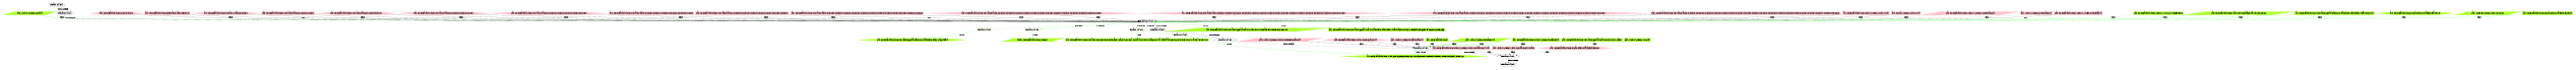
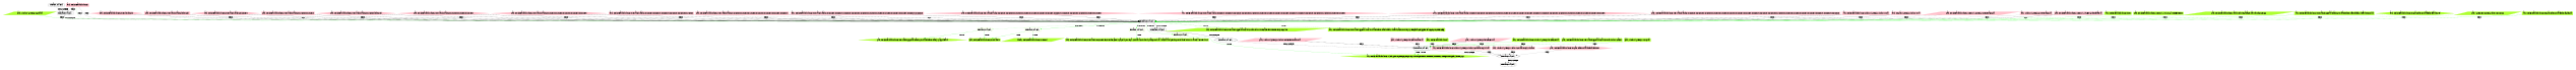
  digraph {
    rankdir=TB
    node [color=pink shape=note style=filled]
    edge [arrowhead=dot color=black style=solid]
    n1 [color=black label="exe_name: null cmd: " style=solid]
    n2 [color=greenyellow label="exe_name: null cmd: " shape=cylinder style=solid]
    n3 [color=greenyellow label="exe_name: null cmd: " style=solid]
    n4 [color=greenyellow label="exe_name: null cmd: " style=solid]
    n5 [color=greenyellow label="exe_name: null cmd: " shape=cylinder style=solid]
    n6 [color=black label="exe_name: null cmd: " shape=cylinder style=solid]
    n7 [color=greenyellow label="path: /Device/HarddiskVolume2/Users/admin/AppData/Local/Microsoft/Windows/INetCache/IE/TYZFOIKD/H23VOIGC.htm" shape=parallelogram]
    n8 [color=greenyellow label="path: /Device/HarddiskVolume2/Users/admin/AppData/Local/Mozilla/Firefox/Profiles/lxkehh21.default/cache2/entries/A731EB389F928E13AAFD7E406C8B60D8DBF2CE35"]
    n9 [color=greenyellow label="path: /Device/HarddiskVolume2/Users/admin/AppData/Roaming/Mozilla/Firefox/Profiles/j1y1apqs.default" shape=hexagon]
+   n10 [color=greenyellow label="path: /Device/HarddiskVolume2/Users/admin" shape=cylinder]
    n11 [color=greenyellow label="lxkehh: /Device/HarddiskVolume2/WINDOWS" shape=parallelogram]
    n12 [color=greenyellow label="path: /Device/HarddiskVolume2/Users/admin/Documents/Pictures/The game is played by moving a crosshair across the sky background via a trackball and pressing one of three buttons to launch a counte1.docx" shape=cylinder]
    n13 [color=greenyellow label="path: /Device/HarddiskVolume2/USERS/ADMIN/APPDATA/ROAMING/MOZILLA/FIREFOX/PROFILES/LXKEHH21.DEFAULT/PLACES.SQLITE-WAL" shape=hexagon]
    n14 [color=black label="exe_name: null cmd: " shape=hexagon style=solid]
    n15 [color=greenyellow label="path: /Windows/System32/cryptdll.dll" shape=parallelogram]
    n16 [color=black label="exe_name: null cmd: " shape=cylinder style=solid]
    n17 [color=black label="exe_name: null cmd: " shape=cylinder style=solid]
+   n18 [label="path: /Device/HarddiskVolume2"]
    n19 [label="path: /Device/HarddiskVolume2/Users/desktop.ini" shape=hexagon]
-   n20 [label="path: /Device/HarddiskVolume2/Firefox/admin/backup/desktop.ini"]
-   n21 [label="path: /Device/HarddiskVolume2/Users/across/backup/Documents" shape=hexagon]
+   n20 [label="path: /Device/HarddiskVolume2/Users/admin/backup/desktop.ini"]
+   n21 [label="path: /Device/HarddiskVolume2/Users/admin/backup/Documents" shape=hexagon]
    n22 [label="path: /Device/HarddiskVolume2/Users/admin/backup/Documents/Documents"]
    n23 [label="path: /Device/HarddiskVolume2/Users/admin/backup/Documents/desktop.ini" shape=hexagon]
    n24 [label="path: /Device/HarddiskVolume2/Users/admin/backup/Documents/Documents/Documents" shape=hexagon]
    n25 [label="path: /Device/HarddiskVolume2/Users/admin/backup/Documents/Documents/Documents/Documents/Documents" shape=hexagon]
    n26 [label="path: /Device/HarddiskVolume2/Users/admin/backup/Documents/Documents/Documents/Documents/Documents/Documents" shape=cylinder]
    n27 [label="path: /Device/HarddiskVolume2/Users/admin/backup/Documents/Documents/Documents/Documents/Documents/Documents/Documents"]
    n28 [label="path: /Device/HarddiskVolume2/Users/admin/backup/Documents/Documents/Documents/Documents/Documents/Documents/Documents/Documents/Documents/Documents/Documents/Documents" shape=cylinder]
    n29 [label="path: /Device/HarddiskVolume2/Users/admin/backup/Documents/Documents/Documents/Documents/Documents/Documents/Documents/Documents/Documents/Documents/Documents/Documents/Documents" shape=hexagon]
    n30 [label="path: /Device/HarddiskVolume2/Users/admin/backup/Documents/Documents/Documents/Documents/Documents/Documents/Documents/Documents/Documents/Documents/Documents/Documents/Documents/Documents/Documents/Documents" shape=hexagon]
    n31 [label="path: /Device/HarddiskVolume2/Users/admin/backup/Documents/Documents/Documents/Documents/Documents/Documents/Documents/Documents/Documents/Documents/Documents/Documents/Documents/Documents/Documents/Documents/Documents" shape=hexagon]
    n32 [label="path: /Device/HarddiskVolume2/Users/admin/backup/Documents/Documents/Documents/Documents/Documents/Documents/Documents/Documents/Documents/Documents/Documents/Documents/Documents/Documents/Documents/Documents/Documents/Documents/Documents" shape=cylinder]
    n33 [label="path: /Device/HarddiskVolume2/Windows/System32/Windows.UI.dll"]
    n34 [label="path: /Program/System32/Windows.UI.dll" shape=cylinder]
    n35 [label="path: /Device/HarddiskVolume2/WINDOWS/system32/coremessaging.dll" shape=parallelogram]
    n36 [label="path: /Windows/System32/CoreMessaging.dll"]
    n37 [label="path: /Device/HarddiskVolume2/WINDOWS/SYSTEM32/kernelbase.dll"]
    n38 [color=black label="exe_name: null cmd: " style=solid]
    n39 [color=black label="exe_name: null cmd: " shape=hexagon style=solid]
    n40 [color=black label="exe_name: null cmd: " shape=cylinder style=solid]
    n41 [label="path: /Windows/System32/Windows.Devices.Enumeration.dll" shape=parallelogram]
-   n42 [label="path: /Device/HarddiskVolume2/Windows/System32/biwinrt.dll" shape=hexagon]
    n43 [label="path: /Windows/System30/deviceassociation.dll"]
    n44 [color=greenyellow label="path: /Device/HarddiskVolume4"]
-   n46 [label="path: /Windows/System32/deviceaccess.dll" shape=parallelogram fillcolor=greenyellow]
+   n45 [color=greenyellow label="path: /Device/HarddiskVolume2/Users" shape=cylinder]
+   n46 [label="path: /Windows/System32/deviceaccess.dll" shape=parallelogram]
    n47 [color=greenyellow label="path: /Device/HarddiskVolume2/Windows/System32/deviceaccess.dll"]
    n48 [color=greenyellow label="path: /Device/HarddiskVolume2/Users/admin/AppData/Local/Microsoft/Windows/Caches"]
    n49 [label="path: /Device/HarddiskVolume2/Windows/System32/Windows.Cortana.ProxyStub.dll"]
    n50 [label="path: /Windows/System32/Windows.Cortana.ProxyStub.name" shape=cylinder]
    n51 [label="path: /Device/HarddiskVolume2/Program Files/mozilla/firefox/firefox.exe" shape=hexagon]
    n52 [color=greenyellow label="path: /Device/HarddiskVolume2/WINDOWS/SYSWOW64/UXTHEME.DLL" shape=cylinder]
    n53 [color=greenyellow label="path: /Device/HarddiskVolume2/salt/bin/Lib/site-packages/salt/utils/nb_popen.pyc" shape=parallelogram]
    n54 [color=greenyellow label="path: /Device/HarddiskVolume2/Users/admin/AppData/Roaming/Mozilla/Firefox/Profiles/lxkehh21.default/secmod.db"]
    n55 [color=greenyellow label="path: /Device/HarddiskVolume2/Program Files/mozilla/firefox/defaults/pref" shape=hexagon]
    n56 [color=greenyellow label="path: /Windows/System32/ws2_32.dll"]
    n57 [color=greenyellow label="path: /SystemRoot/system32/drivers/mmcss.sys" shape=parallelogram]
    n58 [color=greenyellow label="path: /Device/HarddiskVolume2/Program Files/mozilla/firefox/dbghelp.dll"]
    n1 -> n2 [arrowhead=onormal color=green label=FILE_EXEC style=dashed]
    n1 -> n3 [color=green label=FILE_EXEC]
    n1 -> n4 [color=green label=FILE_EXEC]
    n1 -> n5 [color=green label=FILE_EXEC]
    n1 -> n6 [arrowhead=vee label=PROC_CREATE]
    n1 -> n7 [arrowhead=onormal color=green label=WRITE]
    n1 -> n8 [arrowhead=onormal color=green label=WRITE style=dashed]
    n2 -> n9 [arrowhead=vee color=green label=WRITE]
+   n2 -> n10 [arrowhead=vee color=green label=WRITE]
+   n3 -> n10 [color=green label=WRITE]
    n3 -> n11 [color=green label=WRITE]
    n4 -> n12 [color=green label=WRITE]
    n5 -> n13 [arrowhead=vee color=green label=WRITE]
    n6 -> n14 [arrowhead=onormal label=PROC_CREATE]
    n14 -> n38 [label=PROC_CREATE style=dashed]
    n15 -> n1 [arrowhead=vee color=green label=READ]
    n16 -> n17 [arrowhead=onormal label=PROC_CREATE style=dashed]
    n17 -> n1 [label=PROC_CREATE]
+   n18 -> n1 [color=green label=READ style=dashed]
+   n18 -> n1 [arrowhead=onormal label=READ style=dashed]
+   n18 -> n17 [arrowhead=onormal label=READ]
    n19 -> n1 [arrowhead=vee label=READ]
    n20 -> n1 [arrowhead=onormal label=READ]
    n21 -> n1 [label=READ]
    n22 -> n1 [label=READ]
    n23 -> n1 [arrowhead=onormal label=READ]
    n24 -> n1 [label=READ]
    n25 -> n1 [arrowhead=onormal label=READ]
    n26 -> n1 [arrowhead=vee label=READ style=dashed]
    n27 -> n1 [arrowhead=vee label=READ]
    n28 -> n1 [label=READ]
    n29 -> n1 [arrowhead=onormal label=READ]
    n30 -> n1 [arrowhead=onormal label=READ style=dashed]
    n31 -> n1 [arrowhead=vee label=READ]
    n32 -> n1 [arrowhead=vee label=READ]
    n33 -> n1 [label=READ]
    n34 -> n1 [label=READ]
    n35 -> n1 [label=READ style=dashed]
    n36 -> n1 [arrowhead=onormal label=READ style=dashed]
    n37 -> n1 [arrowhead=vee label=READ]
    n38 -> n13 [arrowhead=vee color=green label=WRITE]
    n38 -> n13 [color=green label=WRITE style=dashed]
    n38 -> n39 [arrowhead=onormal label=PROC_CREATE style=dashed]
    n39 -> n40 [arrowhead=vee label=PROC_CREATE]
    n41 -> n38 [label=READ]
-   n42 -> n38 [label=READ]
    n43 -> n38 [arrowhead=onormal label=READ style=dashed]
    n44 -> n38 [arrowhead=onormal color=green label=READ style=dashed]
+   n45 -> n1 [arrowhead=vee color=green label=READ]
    n46 -> n38 [label=READ]
    n47 -> n38 [arrowhead=onormal color=green label=READ]
    n48 -> n38 [arrowhead=onormal color=green label=READ style=dashed]
    n49 -> n39 [arrowhead=vee label=READ]
    n50 -> n39 [label=READ]
    n51 -> n39 [label=READ style=dashed]
    n52 -> n1 [arrowhead=onormal color=green label=READ style=dashed]
    n53 -> n1 [color=green label=READ style=dashed]
    n54 -> n1 [color=green label=READ]
    n55 -> n1 [arrowhead=vee color=green label=READ style=dashed]
    n56 -> n38 [arrowhead=vee color=green label=READ]
    n57 -> n1 [arrowhead=vee color=green label=READ style=dashed]
    n58 -> n1 [arrowhead=vee color=green label=READ]
  }
